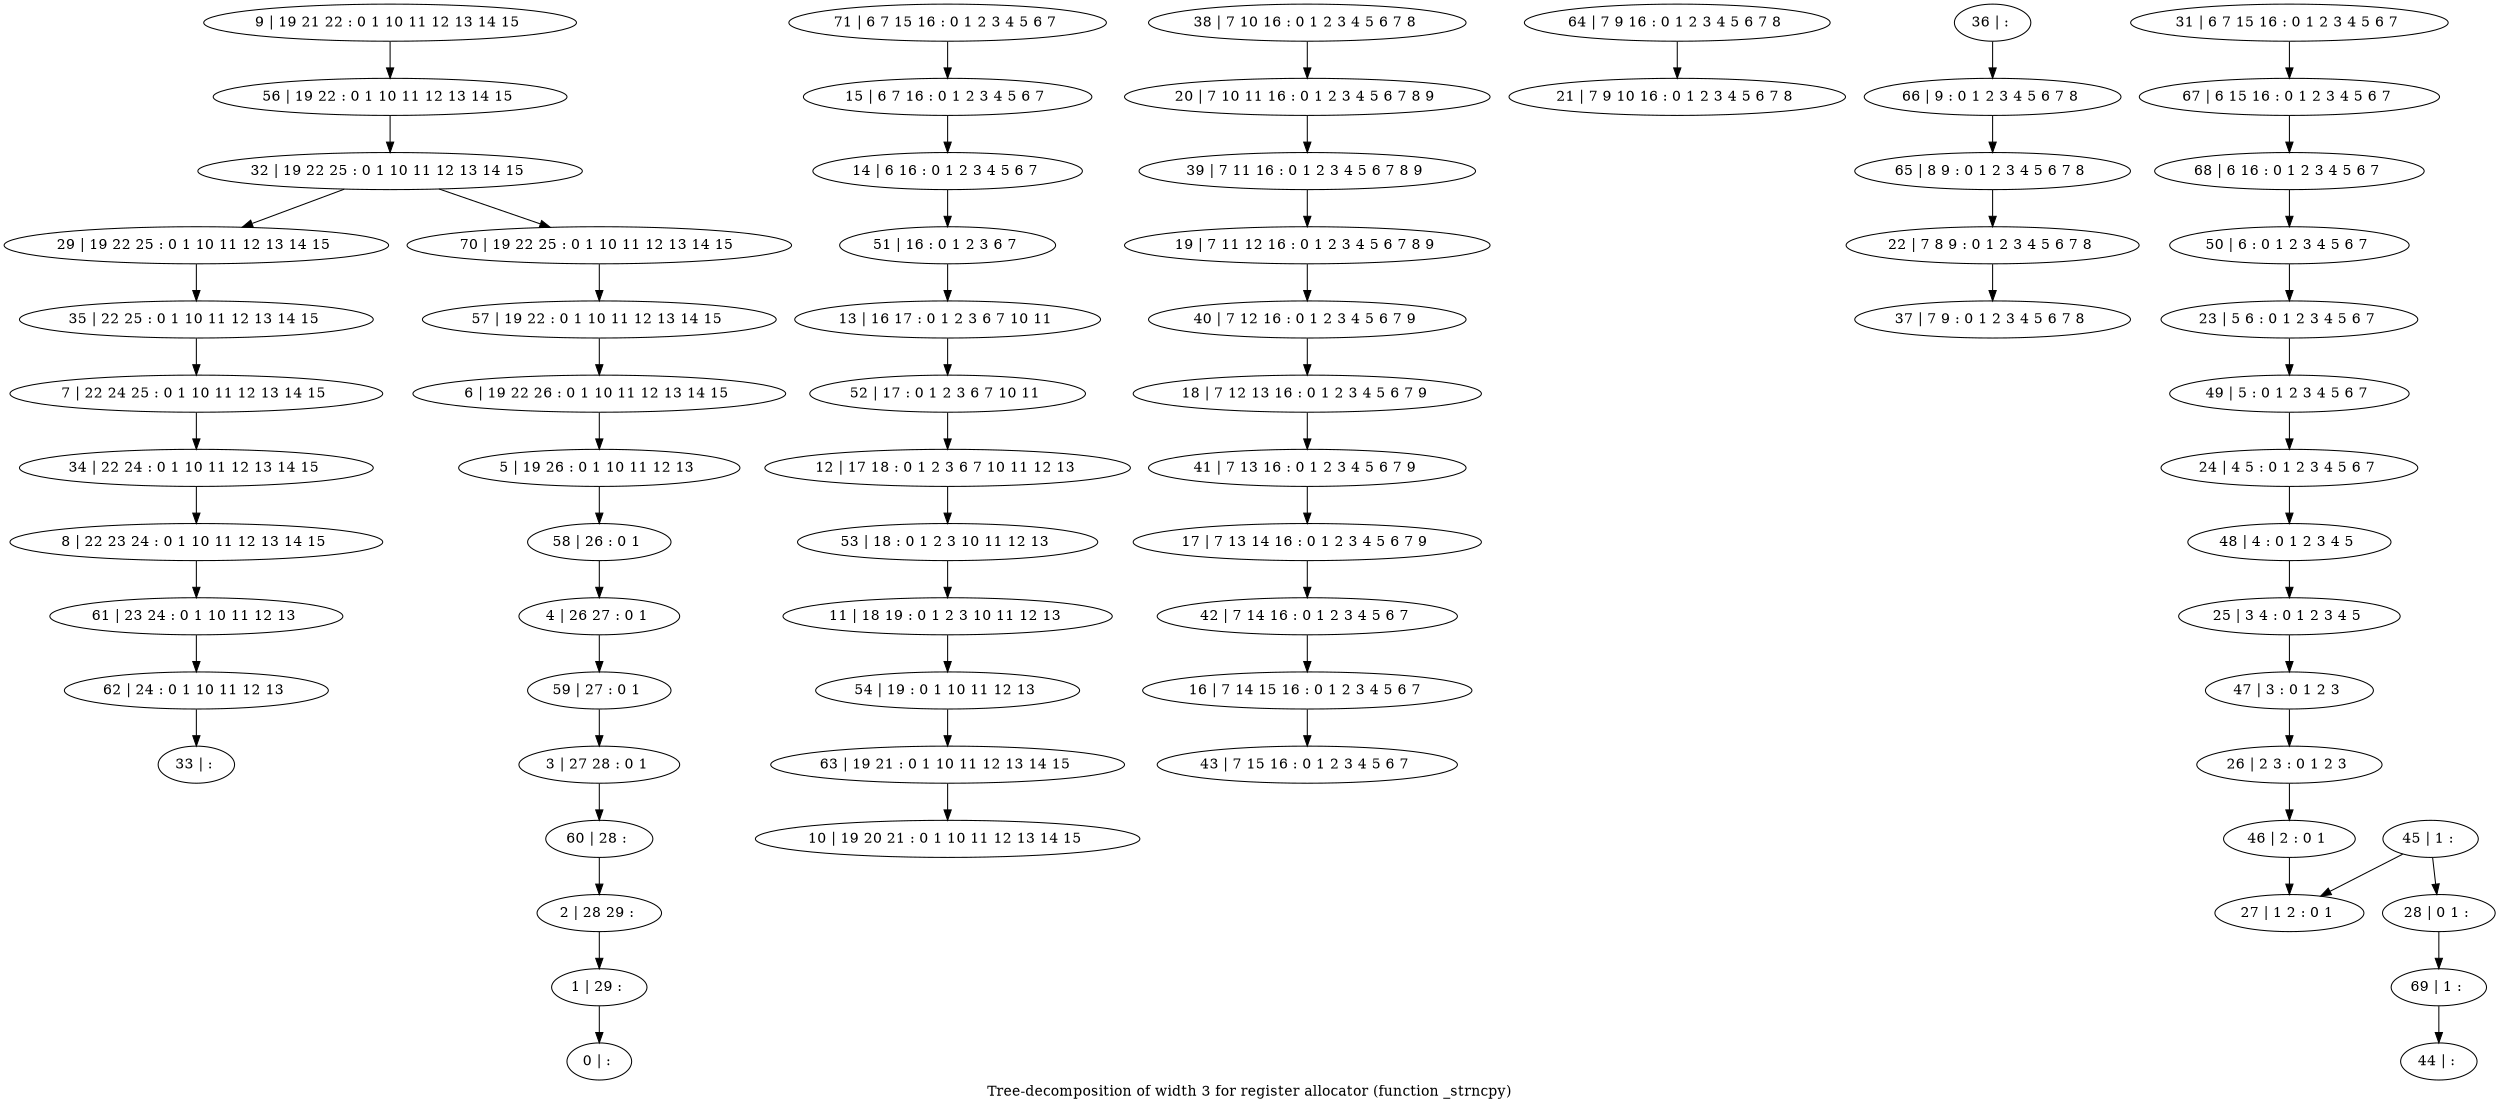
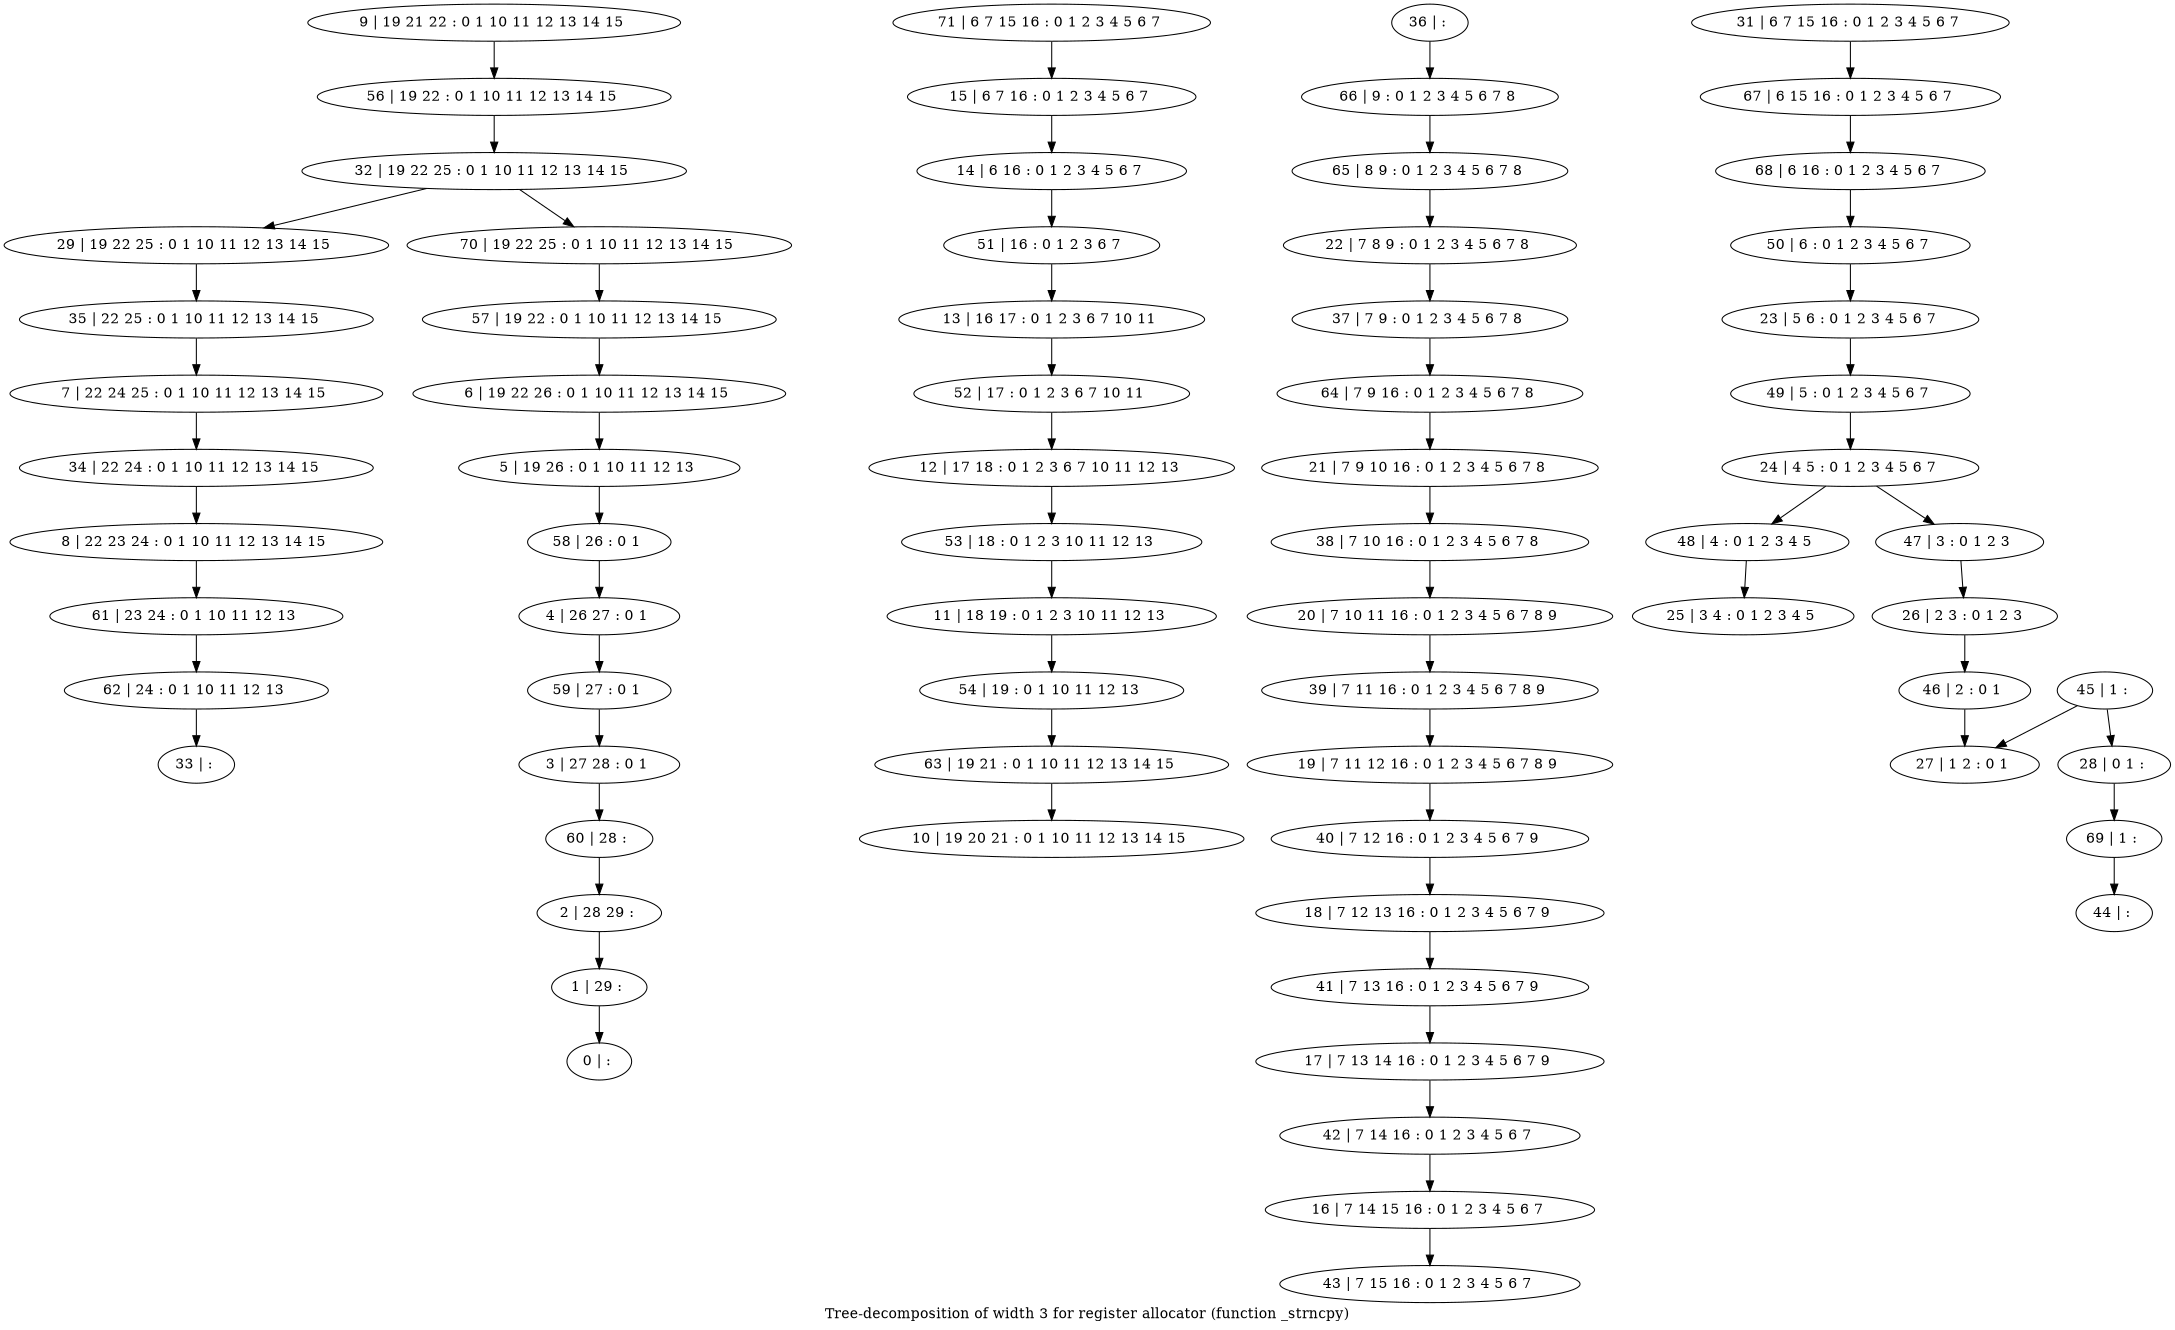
  digraph {
    label="Tree-decomposition of width 3 for register allocator (function _strncpy)"
    n1 [label="0 | : "]
    n2 [label="1 | 29 : "]
    n3 [label="2 | 28 29 : "]
    n4 [label="3 | 27 28 : 0 1 "]
    n5 [label="60 | 28 : "]
    n6 [label="4 | 26 27 : 0 1 "]
    n7 [label="59 | 27 : 0 1 "]
    n8 [label="5 | 19 26 : 0 1 10 11 12 13 "]
    n9 [label="58 | 26 : 0 1 "]
    n10 [label="6 | 19 22 26 : 0 1 10 11 12 13 14 15 "]
    n11 [label="7 | 22 24 25 : 0 1 10 11 12 13 14 15 "]
    n12 [label="34 | 22 24 : 0 1 10 11 12 13 14 15 "]
    n13 [label="8 | 22 23 24 : 0 1 10 11 12 13 14 15 "]
    n14 [label="61 | 23 24 : 0 1 10 11 12 13 "]
    n15 [label="62 | 24 : 0 1 10 11 12 13 "]
    n16 [label="9 | 19 21 22 : 0 1 10 11 12 13 14 15 "]
    n17 [label="56 | 19 22 : 0 1 10 11 12 13 14 15 "]
    n18 [label="32 | 19 22 25 : 0 1 10 11 12 13 14 15 "]
    n19 [label="10 | 19 20 21 : 0 1 10 11 12 13 14 15 "]
    n20 [label="11 | 18 19 : 0 1 2 3 10 11 12 13 "]
    n21 [label="54 | 19 : 0 1 10 11 12 13 "]
    n22 [label="63 | 19 21 : 0 1 10 11 12 13 14 15 "]
    n23 [label="12 | 17 18 : 0 1 2 3 6 7 10 11 12 13 "]
    n24 [label="53 | 18 : 0 1 2 3 10 11 12 13 "]
    n25 [label="13 | 16 17 : 0 1 2 3 6 7 10 11 "]
    n26 [label="52 | 17 : 0 1 2 3 6 7 10 11 "]
    n27 [label="14 | 6 16 : 0 1 2 3 4 5 6 7 "]
    n28 [label="51 | 16 : 0 1 2 3 6 7 "]
    n29 [label="15 | 6 7 16 : 0 1 2 3 4 5 6 7 "]
    n30 [label="16 | 7 14 15 16 : 0 1 2 3 4 5 6 7 "]
    n31 [label="43 | 7 15 16 : 0 1 2 3 4 5 6 7 "]
    n32 [label="17 | 7 13 14 16 : 0 1 2 3 4 5 6 7 9 "]
    n33 [label="42 | 7 14 16 : 0 1 2 3 4 5 6 7 "]
    n34 [label="18 | 7 12 13 16 : 0 1 2 3 4 5 6 7 9 "]
    n35 [label="41 | 7 13 16 : 0 1 2 3 4 5 6 7 9 "]
    n36 [label="19 | 7 11 12 16 : 0 1 2 3 4 5 6 7 8 9 "]
    n37 [label="40 | 7 12 16 : 0 1 2 3 4 5 6 7 9 "]
    n38 [label="20 | 7 10 11 16 : 0 1 2 3 4 5 6 7 8 9 "]
    n39 [label="39 | 7 11 16 : 0 1 2 3 4 5 6 7 8 9 "]
    n40 [label="21 | 7 9 10 16 : 0 1 2 3 4 5 6 7 8 "]
    n41 [label="38 | 7 10 16 : 0 1 2 3 4 5 6 7 8 "]
    n42 [label="22 | 7 8 9 : 0 1 2 3 4 5 6 7 8 "]
    n43 [label="37 | 7 9 : 0 1 2 3 4 5 6 7 8 "]
    n44 [label="64 | 7 9 16 : 0 1 2 3 4 5 6 7 8 "]
    n45 [label="23 | 5 6 : 0 1 2 3 4 5 6 7 "]
    n46 [label="49 | 5 : 0 1 2 3 4 5 6 7 "]
    n47 [label="24 | 4 5 : 0 1 2 3 4 5 6 7 "]
    n48 [label="48 | 4 : 0 1 2 3 4 5 "]
    n49 [label="25 | 3 4 : 0 1 2 3 4 5 "]
    n50 [label="47 | 3 : 0 1 2 3 "]
    n51 [label="26 | 2 3 : 0 1 2 3 "]
    n52 [label="46 | 2 : 0 1 "]
    n53 [label="27 | 1 2 : 0 1 "]
    n54 [label="45 | 1 : "]
    n55 [label="28 | 0 1 : "]
    n56 [label="69 | 1 : "]
    n57 [label="44 | : "]
    n58 [label="29 | 19 22 25 : 0 1 10 11 12 13 14 15 "]
    n59 [label="35 | 22 25 : 0 1 10 11 12 13 14 15 "]
    n60 [label="31 | 6 7 15 16 : 0 1 2 3 4 5 6 7 "]
    n61 [label="67 | 6 15 16 : 0 1 2 3 4 5 6 7 "]
    n62 [label="71 | 6 7 15 16 : 0 1 2 3 4 5 6 7 "]
    n63 [label="68 | 6 16 : 0 1 2 3 4 5 6 7 "]
    n64 [label="70 | 19 22 25 : 0 1 10 11 12 13 14 15 "]
    n65 [label="57 | 19 22 : 0 1 10 11 12 13 14 15 "]
    n66 [label="33 | : "]
    n67 [label="36 | : "]
    n68 [label="66 | 9 : 0 1 2 3 4 5 6 7 8 "]
    n69 [label="65 | 8 9 : 0 1 2 3 4 5 6 7 8 "]
    n70 [label="50 | 6 : 0 1 2 3 4 5 6 7 "]
    n2 -> n1
    n3 -> n2
    n4 -> n5
    n5 -> n3
    n6 -> n7
    n7 -> n4
    n8 -> n9
    n9 -> n6
    n10 -> n8
    n11 -> n12
    n12 -> n13
    n13 -> n14
    n14 -> n15
    n15 -> n66
    n16 -> n17
    n17 -> n18
    n18 -> n58
    n18 -> n64
    n20 -> n21
    n21 -> n22
    n22 -> n19
    n23 -> n24
    n24 -> n20
    n25 -> n26
    n26 -> n23
    n27 -> n28
    n28 -> n25
    n29 -> n27
    n30 -> n31
    n32 -> n33
    n33 -> n30
    n34 -> n35
    n35 -> n32
    n36 -> n37
    n37 -> n34
    n38 -> n39
    n39 -> n36
+   n40 -> n41
    n41 -> n38
    n42 -> n43
+   n43 -> n44
    n44 -> n40
    n45 -> n46
    n46 -> n47
    n47 -> n48
    n48 -> n49
-   n49 -> n50
+   n47 -> n50
    n50 -> n51
    n51 -> n52
    n52 -> n53
    n54 -> n53
    n54 -> n55
    n55 -> n56
    n56 -> n57
    n58 -> n59
    n59 -> n11
    n60 -> n61
    n61 -> n63
    n62 -> n29
    n63 -> n70
    n64 -> n65
    n65 -> n10
    n67 -> n68
    n68 -> n69
    n69 -> n42
    n70 -> n45
  }
